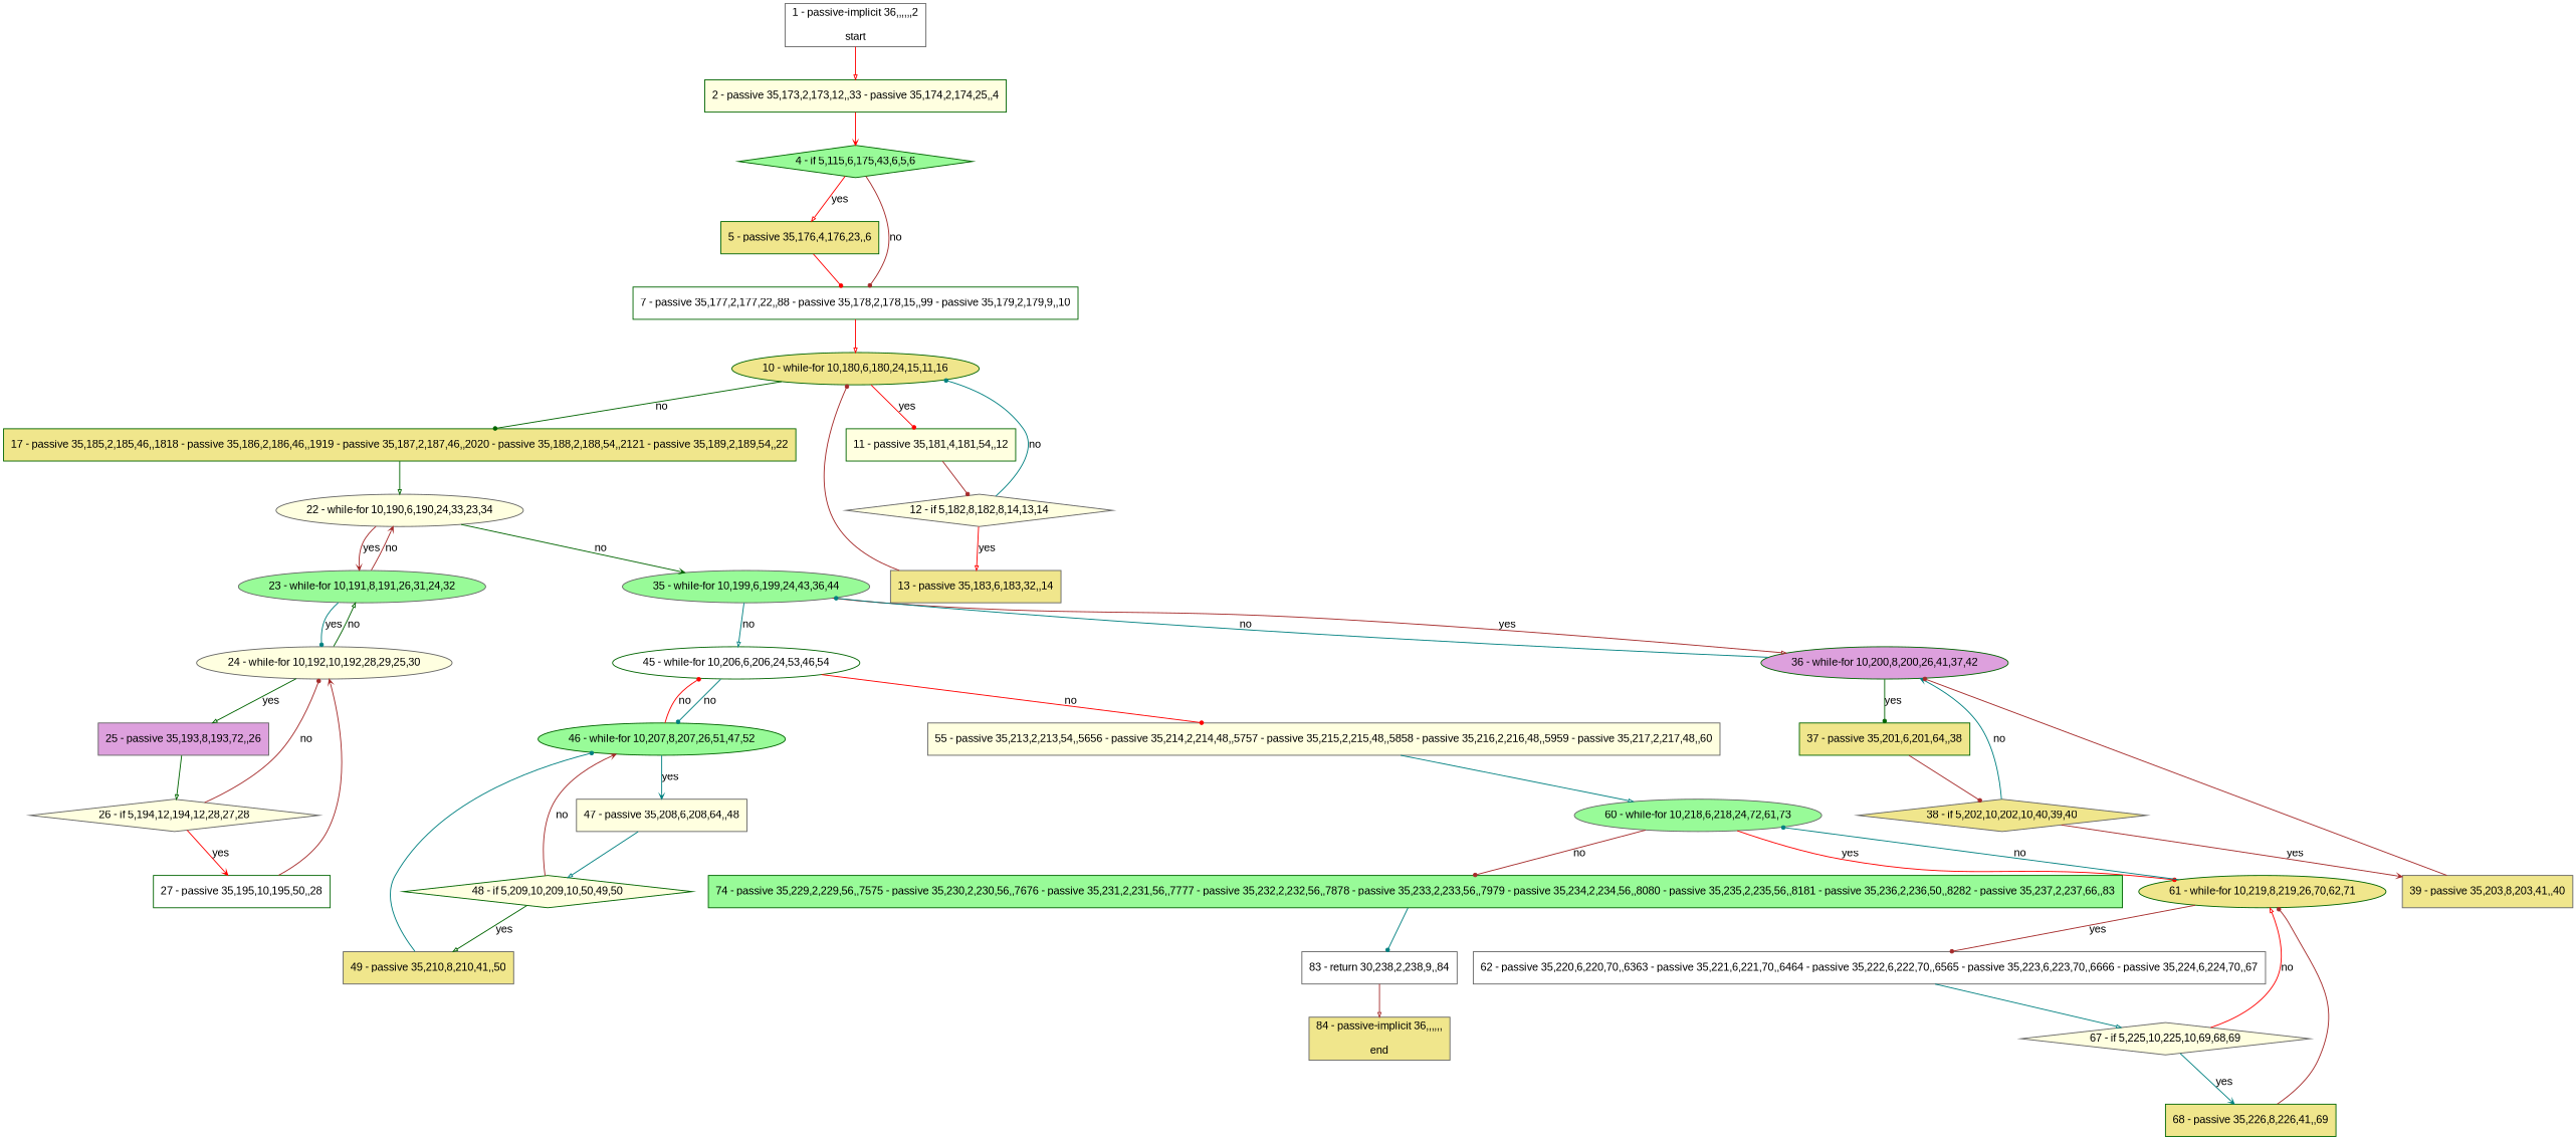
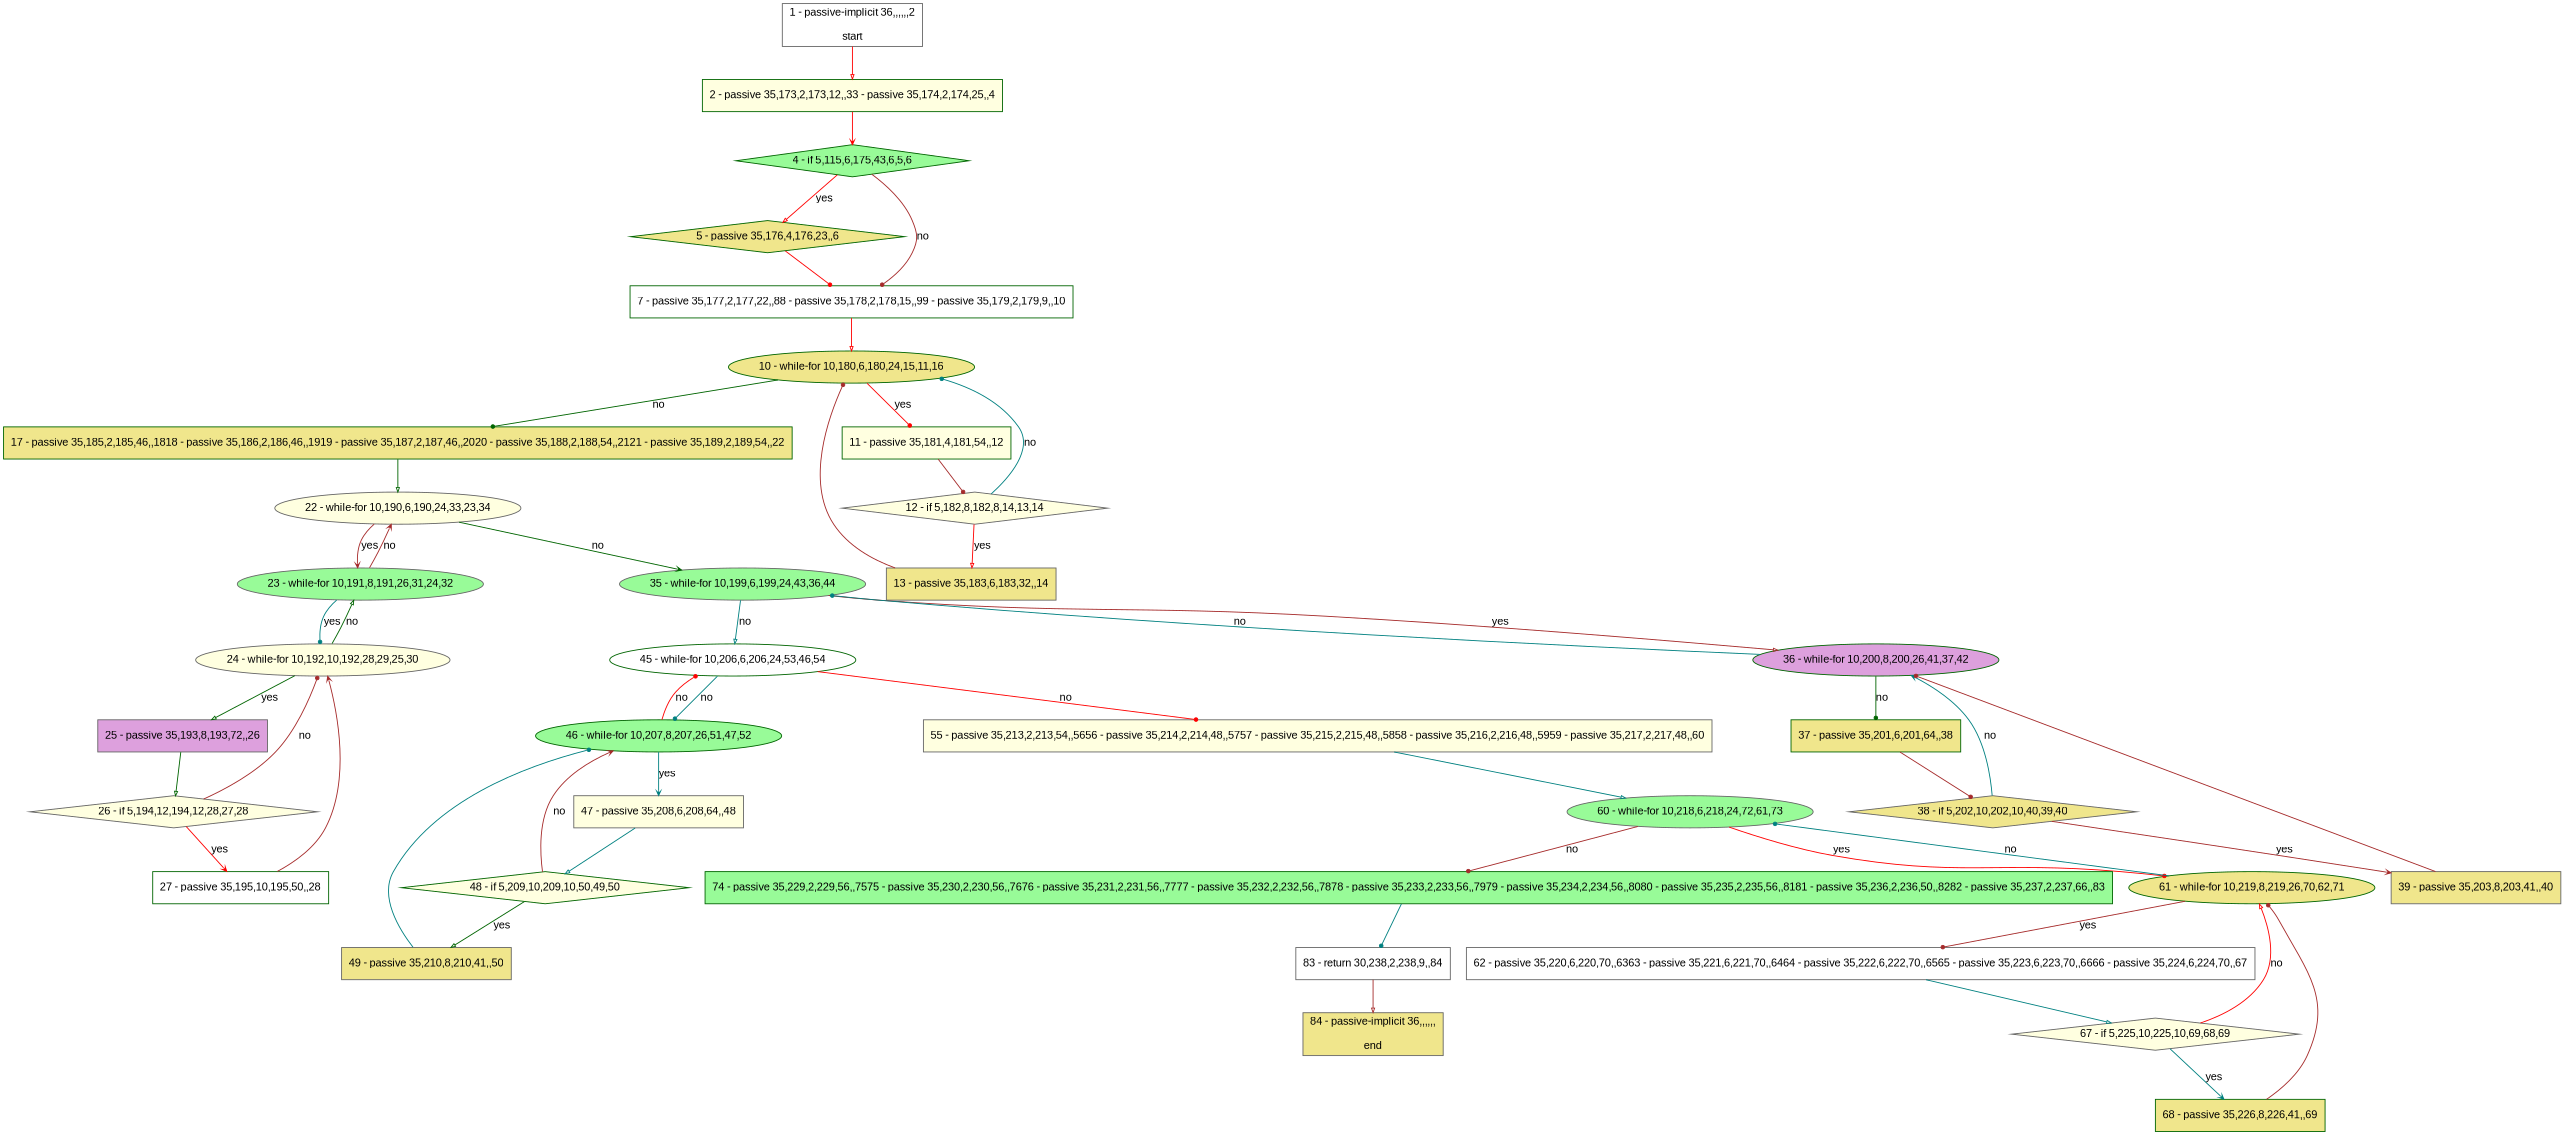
  digraph {
    bgcolor=white
    compound=true
    fillcolor="#FFFFCC"
    fontname=Arial
    fontsize=12
    pack=true
    packmode=clust
    style="rounded,filled"
    node [color=gray40 compound=true fillcolor=khaki fixedsize=false fontname=Arial fontsize=12 node_initialized=no shape=box style=filled]
    edge [arrowhead=dot arrowsize=0.5 arrowtail=none color=brown compound=true dir=forward fontcolor=black fontname=Arial fontsize=12]
    n1 [color=darkgreen fillcolor=lightyellow label="2 - passive 35,173,2,173,12,,33 - passive 35,174,2,174,25,,4"]
    n2 [color=darkgreen fillcolor=palegreen label="4 - if 5,115,6,175,43,6,5,6" shape=diamond]
-   n3 [color=darkgreen label="5 - passive 35,176,4,176,23,,6"]
+   n3 [color=darkgreen label="5 - passive 35,176,4,176,23,,6" shape=diamond]
    n4 [color=darkgreen fillcolor=white label="7 - passive 35,177,2,177,22,,88 - passive 35,178,2,178,15,,99 - passive 35,179,2,179,9,,10"]
    n5 [fillcolor=white label="1 - passive-implicit 36,,,,,,2\n\nstart"]
    n6 [color=darkgreen label="10 - while-for 10,180,6,180,24,15,11,16" shape=oval]
    n7 [color=darkgreen fillcolor=lightyellow label="11 - passive 35,181,4,181,54,,12"]
    n8 [color=darkgreen label="17 - passive 35,185,2,185,46,,1818 - passive 35,186,2,186,46,,1919 - passive 35,187,2,187,46,,2020 - passive 35,188,2,188,54,,2121 - passive 35,189,2,189,54,,22"]
    n9 [fillcolor=lightyellow label="12 - if 5,182,8,182,8,14,13,14" shape=diamond]
    n10 [fillcolor=lightyellow label="22 - while-for 10,190,6,190,24,33,23,34" shape=oval]
    n11 [label="13 - passive 35,183,6,183,32,,14"]
    n12 [fillcolor=palegreen label="23 - while-for 10,191,8,191,26,31,24,32" shape=oval]
    n13 [fillcolor=palegreen label="35 - while-for 10,199,6,199,24,43,36,44" shape=oval]
    n14 [fillcolor=lightyellow label="24 - while-for 10,192,10,192,28,29,25,30" shape=oval]
    n15 [color=darkgreen fillcolor=plum label="36 - while-for 10,200,8,200,26,41,37,42" shape=oval]
    n16 [color=darkgreen fillcolor=white label="45 - while-for 10,206,6,206,24,53,46,54" shape=oval]
    n17 [fillcolor=plum label="25 - passive 35,193,8,193,72,,26"]
    n18 [color=darkgreen label="37 - passive 35,201,6,201,64,,38"]
    n19 [color=darkgreen fillcolor=palegreen label="46 - while-for 10,207,8,207,26,51,47,52" shape=oval]
    n20 [fillcolor=lightyellow label="55 - passive 35,213,2,213,54,,5656 - passive 35,214,2,214,48,,5757 - passive 35,215,2,215,48,,5858 - passive 35,216,2,216,48,,5959 - passive 35,217,2,217,48,,60"]
    n21 [fillcolor=lightyellow label="26 - if 5,194,12,194,12,28,27,28" shape=diamond]
    n22 [color=darkgreen fillcolor=white label="27 - passive 35,195,10,195,50,,28"]
    n23 [label="38 - if 5,202,10,202,10,40,39,40" shape=diamond]
    n24 [fillcolor=lightyellow label="47 - passive 35,208,6,208,64,,48"]
    n25 [fillcolor=palegreen label="60 - while-for 10,218,6,218,24,72,61,73" shape=oval]
    n26 [label="39 - passive 35,203,8,203,41,,40"]
    n27 [color=darkgreen fillcolor=lightyellow label="48 - if 5,209,10,209,10,50,49,50" shape=diamond]
    n28 [color=darkgreen label="61 - while-for 10,219,8,219,26,70,62,71" shape=oval]
    n29 [color=darkgreen fillcolor=palegreen label="74 - passive 35,229,2,229,56,,7575 - passive 35,230,2,230,56,,7676 - passive 35,231,2,231,56,,7777 - passive 35,232,2,232,56,,7878 - passive 35,233,2,233,56,,7979 - passive 35,234,2,234,56,,8080 - passive 35,235,2,235,56,,8181 - passive 35,236,2,236,50,,8282 - passive 35,237,2,237,66,,83"]
    n30 [label="49 - passive 35,210,8,210,41,,50"]
    n31 [fillcolor=white label="62 - passive 35,220,6,220,70,,6363 - passive 35,221,6,221,70,,6464 - passive 35,222,6,222,70,,6565 - passive 35,223,6,223,70,,6666 - passive 35,224,6,224,70,,67"]
    n32 [fillcolor=white label="83 - return 30,238,2,238,9,,84"]
    n33 [fillcolor=lightyellow label="67 - if 5,225,10,225,10,69,68,69" shape=diamond]
    n34 [label="84 - passive-implicit 36,,,,,,\n\nend"]
    n35 [color=darkgreen label="68 - passive 35,226,8,226,41,,69"]
    n1 -> n2 [arrowhead=vee color=red]
    n2 -> n3 [arrowhead=onormal color=red label=yes]
    n2 -> n4 [label=no]
    n3 -> n4 [color=red]
    n4 -> n6 [arrowhead=onormal color=red]
    n5 -> n1 [arrowhead=onormal color=red]
    n6 -> n7 [color=red label=yes]
    n6 -> n8 [color=darkgreen label=no]
    n7 -> n9
    n8 -> n10 [arrowhead=onormal color=darkgreen]
    n9 -> n6 [color=teal label=no]
    n9 -> n11 [arrowhead=onormal color=red label=yes]
    n10 -> n12 [arrowhead=vee label=yes]
    n10 -> n13 [arrowhead=vee color=darkgreen label=no]
    n11 -> n6
    n12 -> n10 [arrowhead=vee label=no]
    n12 -> n14 [color=teal label=yes]
    n13 -> n15 [arrowhead=onormal label=yes]
    n13 -> n16 [arrowhead=onormal color=teal label=no]
    n14 -> n12 [arrowhead=onormal color=darkgreen label=no]
    n14 -> n17 [arrowhead=onormal color=darkgreen label=yes]
    n15 -> n13 [color=teal label=no]
-   n15 -> n18 [color=darkgreen label=yes]
+   n15 -> n18 [color=darkgreen label=no]
    n16 -> n19 [color=teal label=no]
    n16 -> n20 [color=red label=no]
    n17 -> n21 [arrowhead=onormal color=darkgreen]
    n18 -> n23
    n19 -> n16 [color=red label=no]
    n19 -> n24 [arrowhead=vee color=teal label=yes]
    n20 -> n25 [arrowhead=onormal color=teal]
    n21 -> n14 [label=no]
    n21 -> n22 [arrowhead=vee color=red label=yes]
    n22 -> n14 [arrowhead=vee]
    n23 -> n15 [arrowhead=vee color=teal label=no]
    n23 -> n26 [arrowhead=vee label=yes]
    n24 -> n27 [arrowhead=onormal color=teal]
    n25 -> n28 [color=red label=yes]
    n25 -> n29 [label=no]
    n26 -> n15
    n27 -> n19 [arrowhead=vee label=no]
    n27 -> n30 [arrowhead=onormal color=darkgreen label=yes]
    n28 -> n25 [color=teal label=no]
    n28 -> n31 [label=yes]
    n29 -> n32 [color=teal]
    n30 -> n19 [color=teal]
    n31 -> n33 [arrowhead=onormal color=teal]
    n32 -> n34 [arrowhead=onormal]
    n33 -> n28 [arrowhead=onormal color=red label=no]
    n33 -> n35 [arrowhead=vee color=teal label=yes]
    n35 -> n28
  }
